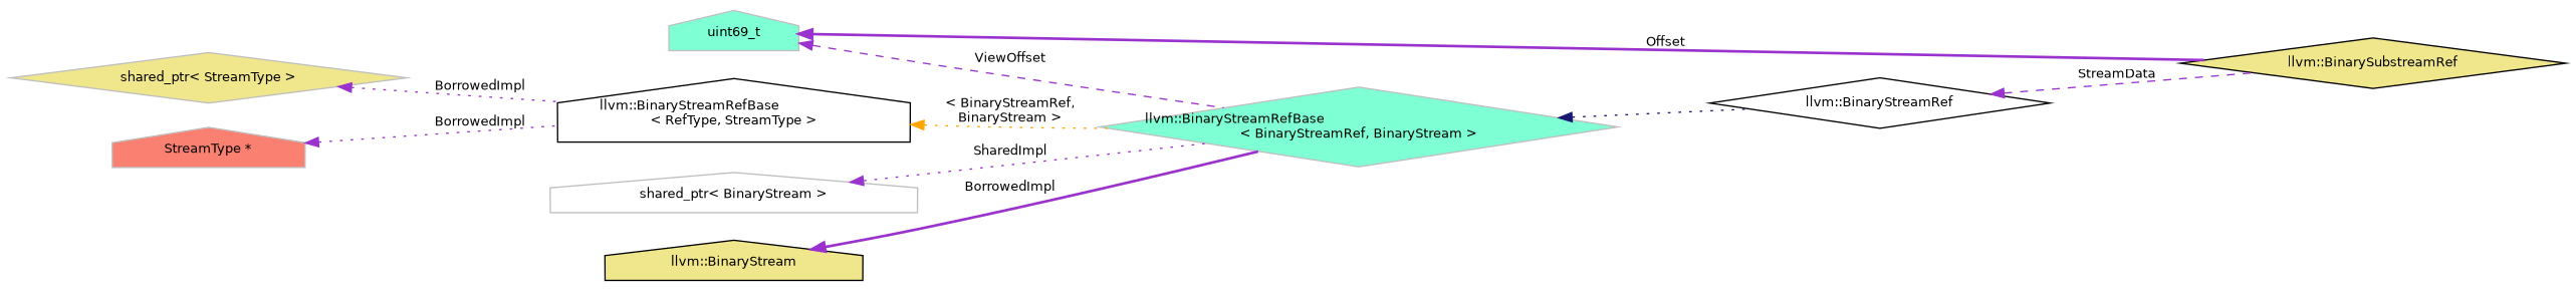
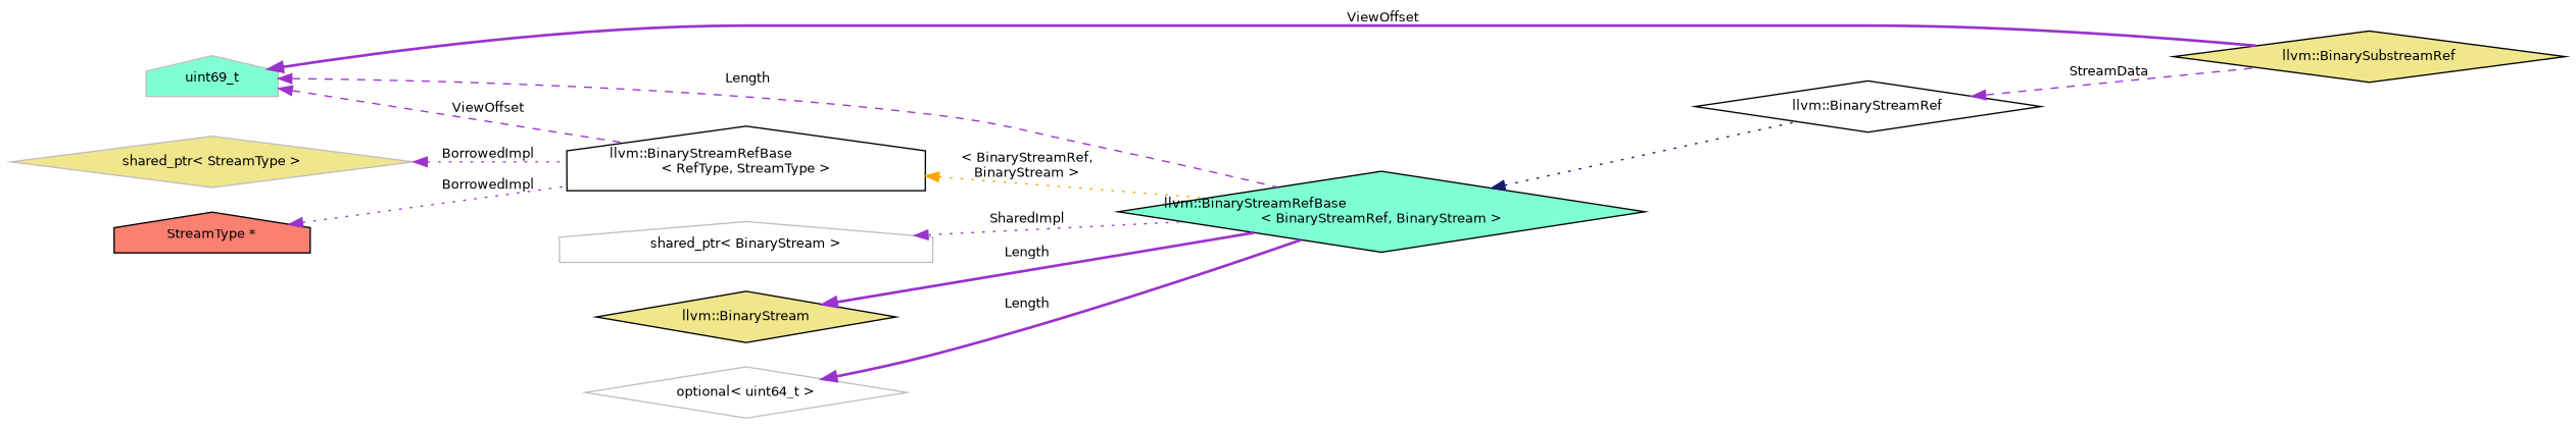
  digraph {
    rankdir=LR
    node [color=black fillcolor=white fontname=Helvetica fontsize=10 shape=diamond style=filled]
    edge [color=darkorchid3 dir=back fontname=Helvetica fontsize=10 labelfontname=Helvetica labelfontsize=10 style=dotted]
    n1 [fillcolor=khaki fontcolor=black height=0.2 label="llvm::BinarySubstreamRef" width=0.4]
    n2 [color=grey75 fillcolor=aquamarine height=0.2 label=uint69_t shape=house width=0.4]
-   n3 [color=grey75 fillcolor=aquamarine height=0.2 label="llvm::BinaryStreamRefBase\l\< BinaryStreamRef, BinaryStream \>" width=0.4]
+   n3 [fillcolor=aquamarine height=0.2 label="llvm::BinaryStreamRefBase\l\< BinaryStreamRef, BinaryStream \>" width=0.4]
    n4 [height=0.2 label="llvm::BinaryStreamRefBase\l\< RefType, StreamType \>" shape=house width=0.4]
    n5 [height=0.2 label="llvm::BinaryStreamRef" width=0.4]
    n6 [color=grey75 height=0.2 label="shared_ptr\< BinaryStream \>" shape=house width=0.4]
-   n7 [fillcolor=khaki height=0.2 label="llvm::BinaryStream" shape=house width=0.4]
+   n7 [fillcolor=khaki height=0.2 label="llvm::BinaryStream" width=0.4]
+   n8 [color=grey75 height=0.2 label="optional\< uint64_t \>" width=0.4]
    n9 [color=grey75 fillcolor=khaki height=0.2 label="shared_ptr\< StreamType \>" width=0.4]
-   n10 [color=grey75 fillcolor=salmon height=0.2 label="StreamType *" shape=house width=0.4]
-   n2 -> n1 [label=" Offset" style=bold]
-   n2 -> n3 [label=" ViewOffset" style=dashed]
+   n10 [fillcolor=salmon height=0.2 label="StreamType *" shape=house width=0.4]
+   n2 -> n1 [label=" ViewOffset" style=bold]
+   n2 -> n3 [label=" Length" style=dashed]
+   n2 -> n4 [label=" ViewOffset" style=dashed]
    n3 -> n5 [color=midnightblue]
    n4 -> n3 [color=orange label=" \< BinaryStreamRef,\l BinaryStream \>"]
    n5 -> n1 [label=" StreamData" style=dashed]
    n6 -> n3 [label=" SharedImpl"]
-   n7 -> n3 [label=" BorrowedImpl" style=bold]
+   n7 -> n3 [label=" Length" style=bold]
+   n8 -> n3 [label=" Length" style=bold]
    n9 -> n4 [label=" BorrowedImpl"]
    n10 -> n4 [label=" BorrowedImpl"]
  }
